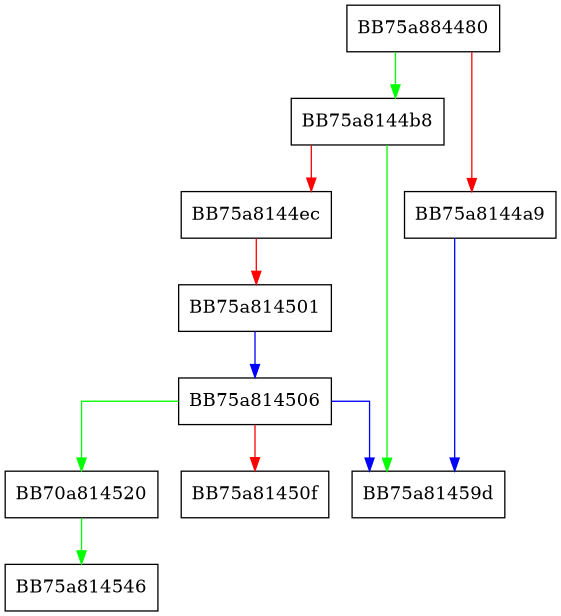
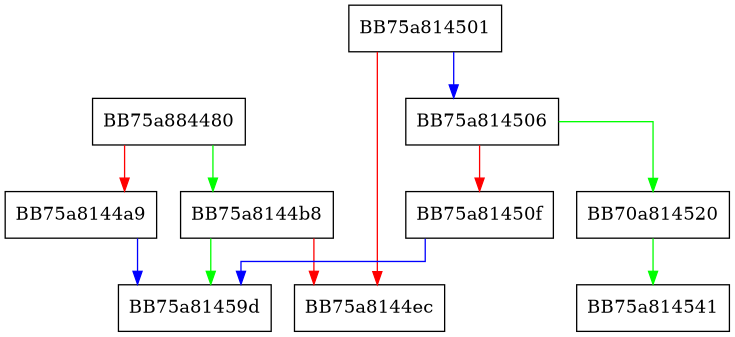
  digraph {
    splines=ortho
    node [shape=box]
    edge [color=green]
    n1 [label=BB75a884480]
    BB75a8144b8
    BB75a8144a9
    BB75a81459d
    BB75a8144ec
    BB75a814501
    n7 [label=BB70a814520]
    BB75a814506
    BB75a81450f
-   BB75a814541 [label=BB75a814546]
+   BB75a814541
    n1 -> BB75a8144b8
    n1 -> BB75a8144a9 [color=red]
    BB75a8144b8 -> BB75a81459d
    BB75a8144b8 -> BB75a8144ec [color=red]
    BB75a8144a9 -> BB75a81459d [color=blue]
-   BB75a8144ec -> BB75a814501 [color=red]
+   BB75a814501 -> BB75a8144ec [color=red]
    BB75a814501 -> BB75a814506 [color=blue]
    n7 -> BB75a814541
    BB75a814506 -> n7
    BB75a814506 -> BB75a81450f [color=red]
-   BB75a814506 -> BB75a81459d [color=blue]
+   BB75a81450f -> BB75a81459d [color=blue]
  }
